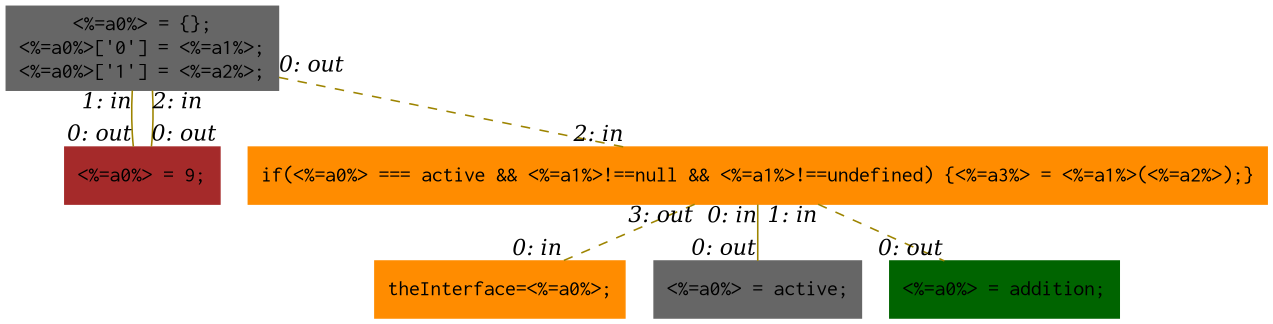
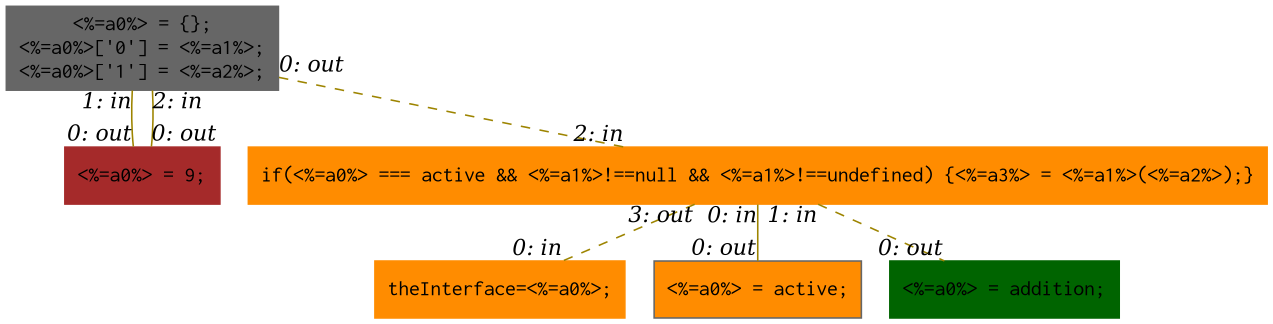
  digraph {
    node [color=darkorange fontname=Courier shape=box style=filled]
    edge [arrowHead=none arrowsize=1 color="#9d8400" dir=none fontname="Times-Italic" headlabel="0: out" taillabel="1: in" style=dashed]
    n1 [label="theInterface=<%=a0%>;\n"]
-   n2 [color=gray40 label="<%=a0%> = active;\n"]
+   n2 [color=gray40 label="<%=a0%> = active;\n" fillcolor=darkorange]
    n3 [color=darkgreen label="<%=a0%> = addition;\n"]
    n4 [color=brown label="<%=a0%> = 9;\n"]
    n5 [label="if(<%=a0%> === active && <%=a1%>!==null && <%=a1%>!==undefined) {<%=a3%> = <%=a1%>(<%=a2%>);}\n"]
    n6 [color=gray40 label="<%=a0%> = {};\n<%=a0%>['0'] = <%=a1%>;\n<%=a0%>['1'] = <%=a2%>;\n"]
    n5 -> n1 [headlabel="0: in" taillabel="3: out"]
    n5 -> n2 [taillabel="0: in" style=solid]
    n5 -> n3
    n6 -> n4 [style=solid]
    n6 -> n4 [taillabel="2: in" style=solid]
    n6 -> n5 [headlabel="2: in" taillabel="0: out"]
  }
